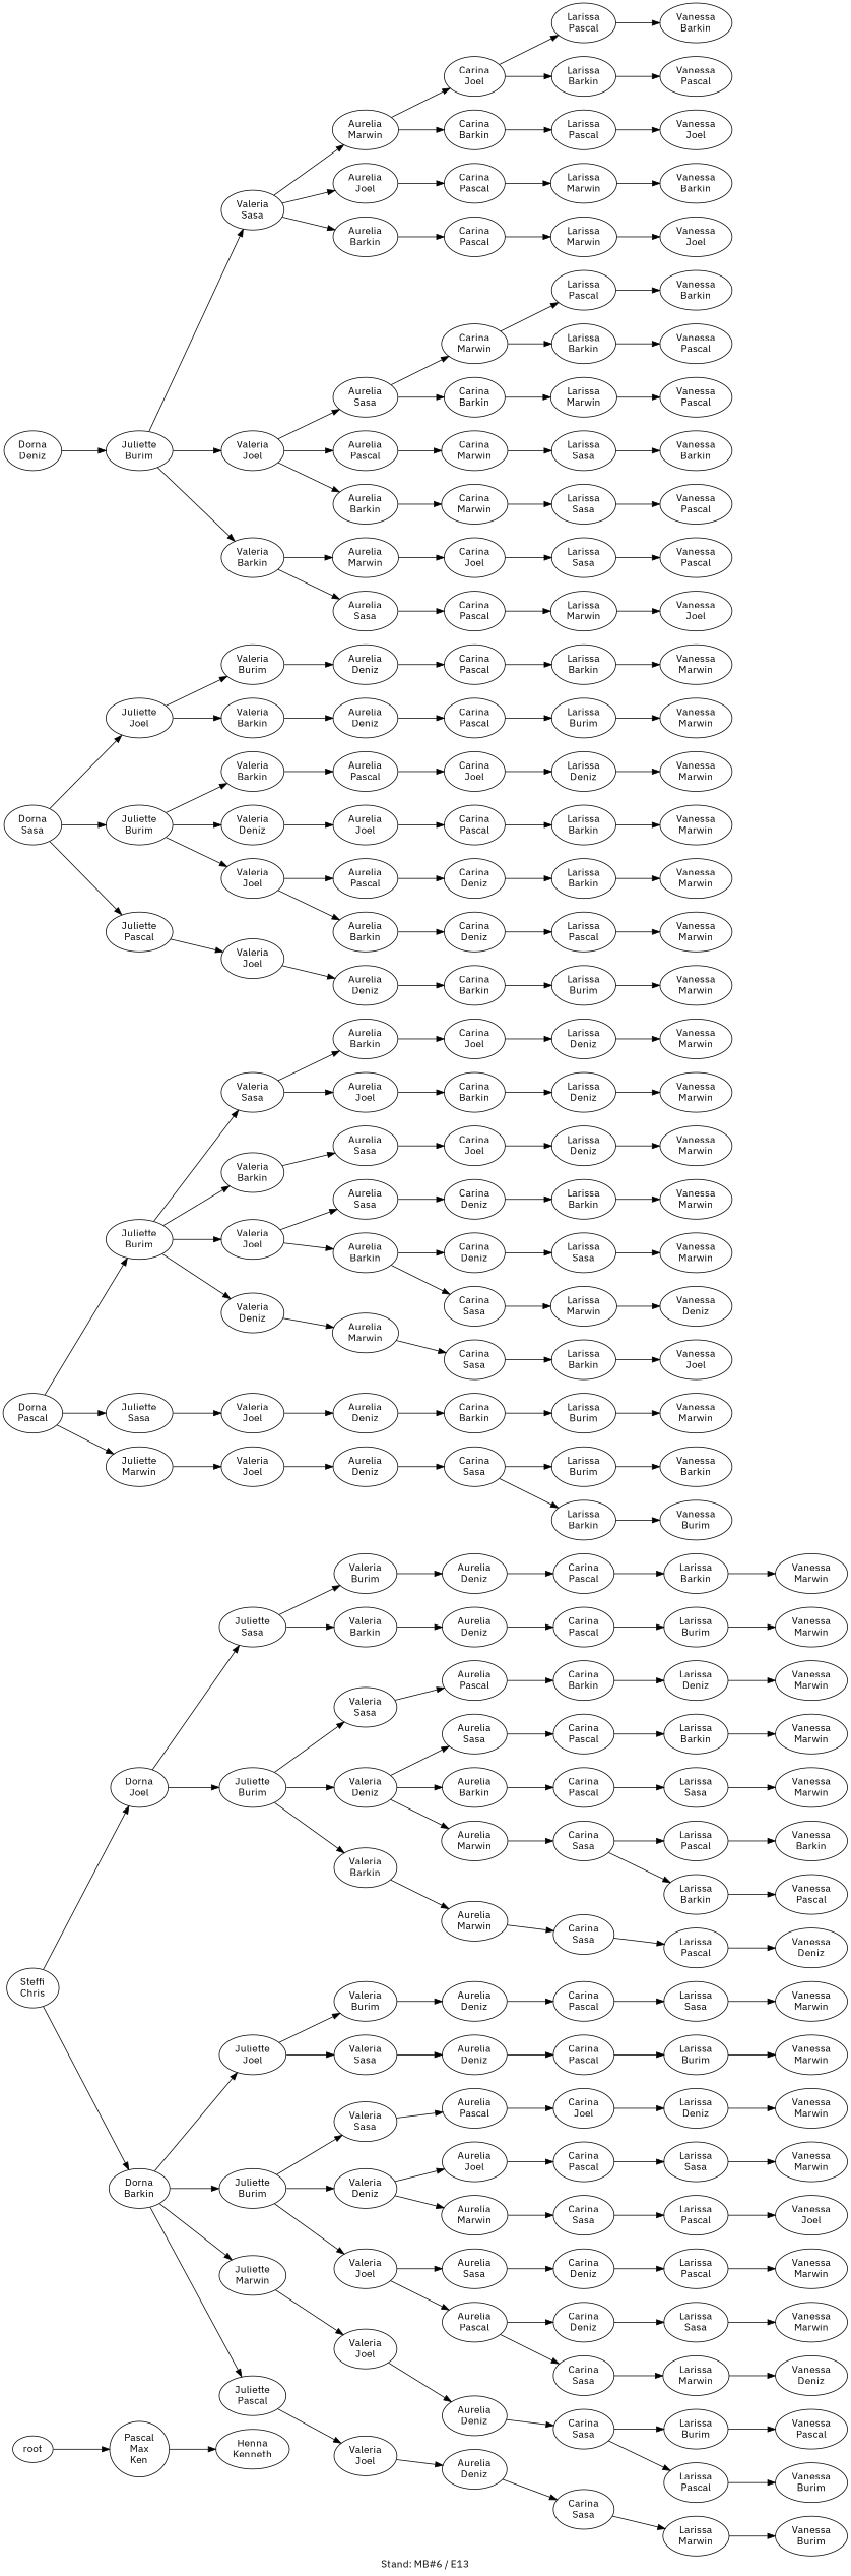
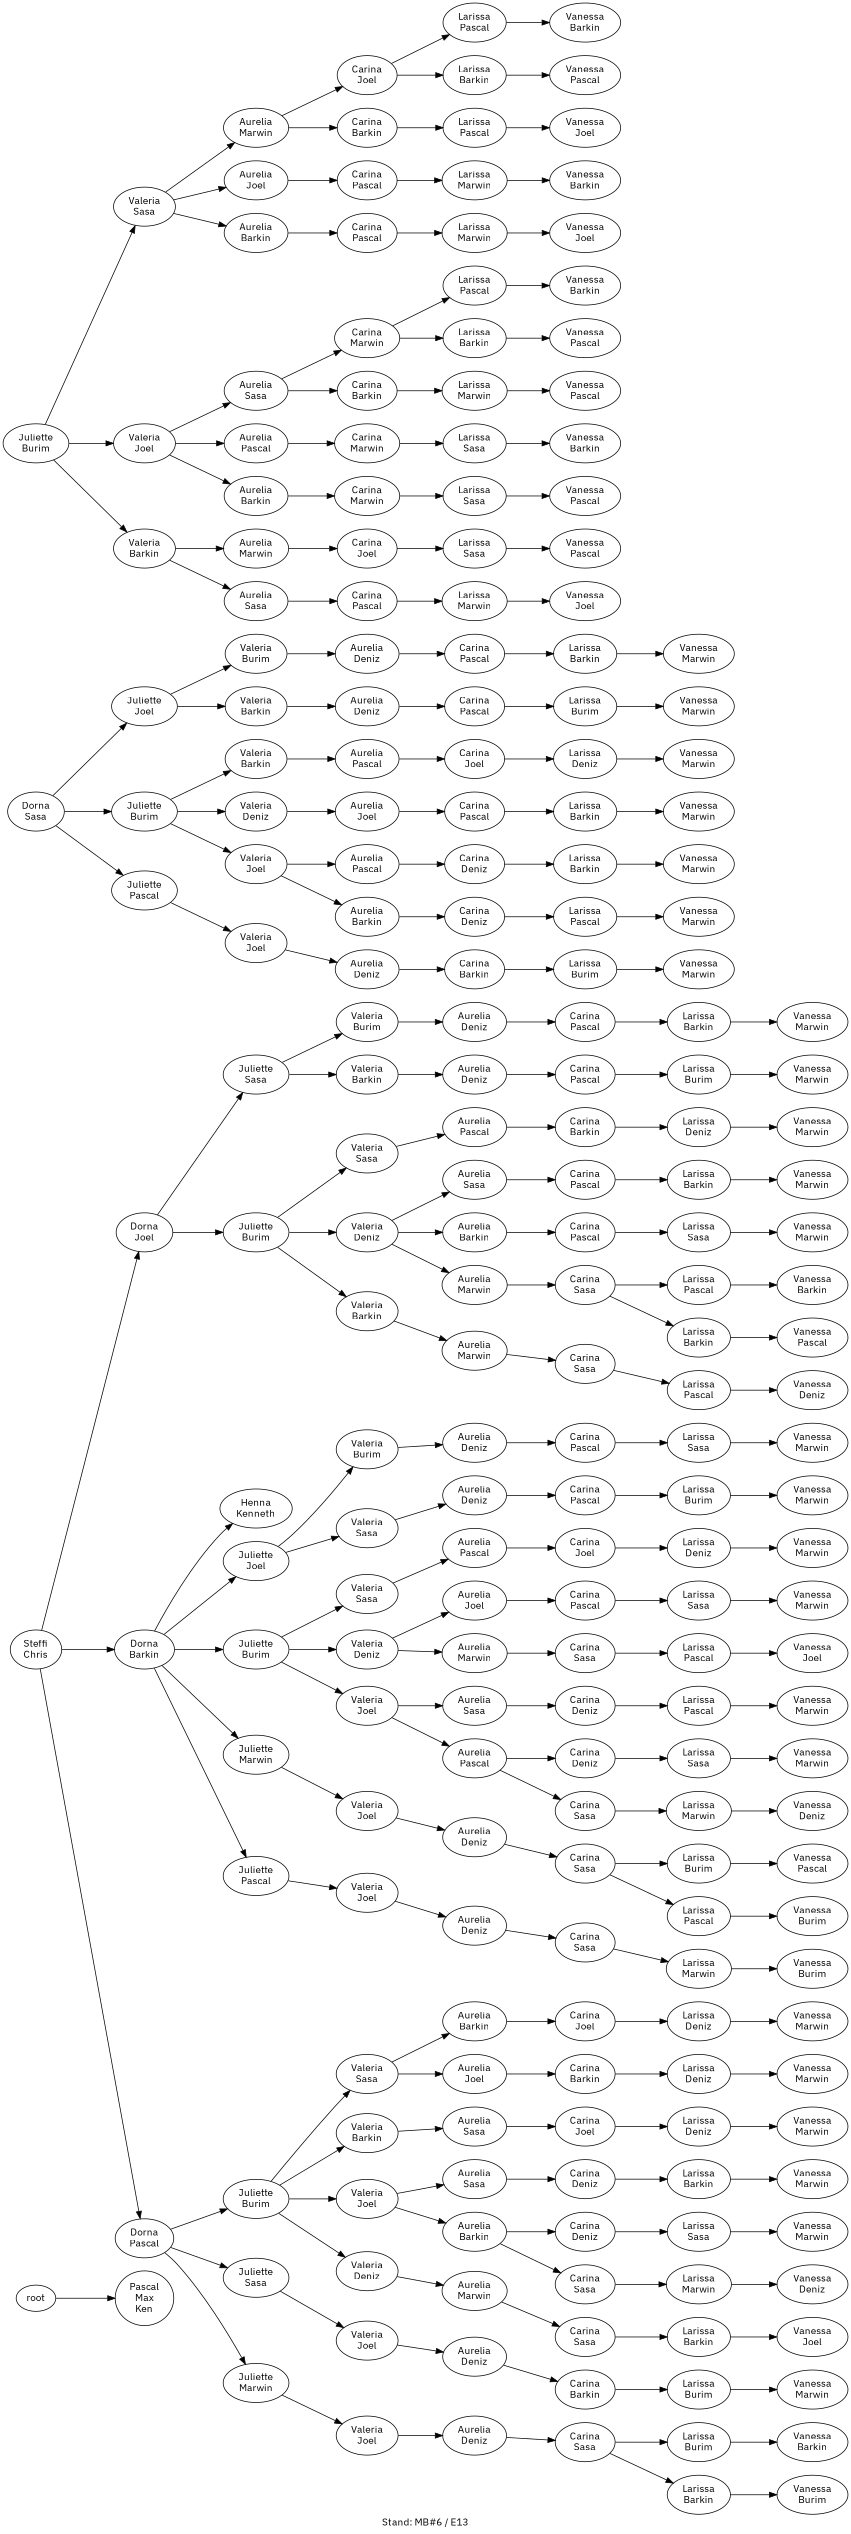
  digraph {
    fontname="IBM Plex Sans"
    label="Stand: MB#6 / E13"
    labelloc=b
    rankdir=LR
    ranksep=0.8
    node [fontname="IBM Plex Sans"]
    edge [fontname="IBM Plex Sans"]
    n1 [label="Pascal\nMax\nKen"]
    n2 [label="Henna\nKenneth"]
    root
    n4 [label="Steffi\nChris"]
    n5 [label="Dorna\nJoel"]
    n6 [label="Dorna\nBarkin"]
    n7 [label="Dorna\nPascal"]
    n8 [label="Dorna\nSasa"]
    n9 [label="Juliette\nJoel"]
    n10 [label="Juliette\nBurim"]
    n11 [label="Juliette\nPascal"]
    n12 [label="Juliette\nSasa"]
    n13 [label="Juliette\nBurim"]
    n14 [label="Juliette\nJoel"]
    n15 [label="Juliette\nBurim"]
    n16 [label="Juliette\nMarwin"]
    n17 [label="Juliette\nPascal"]
    n18 [label="Juliette\nBurim"]
    n19 [label="Juliette\nSasa"]
    n20 [label="Juliette\nMarwin"]
-   n21 [label="Dorna\nDeniz"]
    n22 [label="Juliette\nBurim"]
    n23 [label="Valeria\nBurim"]
    n24 [label="Valeria\nBarkin"]
    n25 [label="Valeria\nBarkin"]
    n26 [label="Valeria\nDeniz"]
    n27 [label="Valeria\nJoel"]
    n28 [label="Valeria\nJoel"]
    n29 [label="Aurelia\nDeniz"]
    n30 [label="Aurelia\nDeniz"]
    n31 [label="Carina\nPascal"]
    n32 [label="Larissa\nBarkin"]
    n33 [label="Vanessa\nMarwin"]
    n34 [label="Valeria\nBurim"]
    n35 [label="Valeria\nBarkin"]
    n36 [label="Valeria\nSasa"]
    n37 [label="Valeria\nDeniz"]
    n38 [label="Valeria\nBarkin"]
    n39 [label="Aurelia\nDeniz"]
    n40 [label="Aurelia\nDeniz"]
    n41 [label="Carina\nPascal"]
    n42 [label="Larissa\nBarkin"]
    n43 [label="Vanessa\nMarwin"]
    n44 [label="Valeria\nBurim"]
    n45 [label="Valeria\nSasa"]
    n46 [label="Valeria\nSasa"]
    n47 [label="Valeria\nDeniz"]
    n48 [label="Valeria\nJoel"]
    n49 [label="Valeria\nJoel"]
    n50 [label="Valeria\nJoel"]
    n51 [label="Aurelia\nDeniz"]
    n52 [label="Aurelia\nDeniz"]
    n53 [label="Carina\nPascal"]
    n54 [label="Larissa\nSasa"]
    n55 [label="Vanessa\nMarwin"]
    n56 [label="Aurelia\nPascal"]
    n57 [label="Aurelia\nJoel"]
    n58 [label="Aurelia\nMarwin"]
    n59 [label="Aurelia\nSasa"]
    n60 [label="Aurelia\nPascal"]
    n61 [label="Carina\nJoel"]
    n62 [label="Larissa\nDeniz"]
    n63 [label="Vanessa\nMarwin"]
    n64 [label="Valeria\nSasa"]
    n65 [label="Valeria\nBarkin"]
    n66 [label="Valeria\nJoel"]
    n67 [label="Valeria\nDeniz"]
    n68 [label="Valeria\nJoel"]
    n69 [label="Valeria\nJoel"]
    n70 [label="Aurelia\nBarkin"]
    n71 [label="Aurelia\nJoel"]
    n72 [label="Aurelia\nSasa"]
    n73 [label="Aurelia\nSasa"]
    n74 [label="Aurelia\nBarkin"]
    n75 [label="Aurelia\nMarwin"]
    n76 [label="Carina\nJoel"]
    n77 [label="Carina\nBarkin"]
    n78 [label="Larissa\nDeniz"]
    n79 [label="Vanessa\nMarwin"]
    n80 [label="Larissa\nDeniz"]
    n81 [label="Vanessa\nMarwin"]
    n82 [label="Aurelia\nPascal"]
    n83 [label="Aurelia\nSasa"]
    n84 [label="Aurelia\nBarkin"]
    n85 [label="Aurelia\nMarwin"]
    n86 [label="Aurelia\nMarwin"]
    n87 [label="Carina\nBarkin"]
    n88 [label="Larissa\nDeniz"]
    n89 [label="Vanessa\nMarwin"]
    n90 [label="Carina\nPascal"]
    n91 [label="Larissa\nBurim"]
    n92 [label="Vanessa\nMarwin"]
    n93 [label="Carina\nPascal"]
    n94 [label="Larissa\nBurim"]
    n95 [label="Vanessa\nMarwin"]
    n96 [label="Carina\nPascal"]
    n97 [label="Larissa\nBurim"]
    n98 [label="Vanessa\nMarwin"]
    n99 [label="Aurelia\nPascal"]
    n100 [label="Aurelia\nJoel"]
    n101 [label="Aurelia\nPascal"]
    n102 [label="Aurelia\nBarkin"]
    n103 [label="Carina\nJoel"]
    n104 [label="Larissa\nDeniz"]
    n105 [label="Vanessa\nMarwin"]
    n106 [label="Carina\nJoel"]
    n107 [label="Larissa\nDeniz"]
    n108 [label="Vanessa\nMarwin"]
    n109 [label="Carina\nPascal"]
    n110 [label="Larissa\nBarkin"]
    n111 [label="Vanessa\nMarwin"]
    n112 [label="Carina\nPascal"]
    n113 [label="Carina\nPascal"]
    n114 [label="Carina\nSasa"]
    n115 [label="Larissa\nBarkin"]
    n116 [label="Vanessa\nMarwin"]
    n117 [label="Larissa\nSasa"]
    n118 [label="Vanessa\nMarwin"]
    n119 [label="Carina\nPascal"]
    n120 [label="Carina\nSasa"]
    n121 [label="Larissa\nSasa"]
    n122 [label="Vanessa\nMarwin"]
    n123 [label="Carina\nDeniz"]
    n124 [label="Carina\nDeniz"]
    n125 [label="Carina\nSasa"]
    n126 [label="Larissa\nBarkin"]
    n127 [label="Vanessa\nMarwin"]
    n128 [label="Carina\nDeniz"]
    n129 [label="Carina\nDeniz"]
    n130 [label="Larissa\nBarkin"]
    n131 [label="Vanessa\nMarwin"]
    n132 [label="Aurelia\nDeniz"]
    n133 [label="Carina\nBarkin"]
    n134 [label="Larissa\nBurim"]
    n135 [label="Vanessa\nMarwin"]
    n136 [label="Aurelia\nDeniz"]
    n137 [label="Carina\nBarkin"]
    n138 [label="Larissa\nBurim"]
    n139 [label="Vanessa\nMarwin"]
    n140 [label="Larissa\nPascal"]
    n141 [label="Vanessa\nMarwin"]
    n142 [label="Carina\nDeniz"]
    n143 [label="Carina\nDeniz"]
    n144 [label="Carina\nSasa"]
    n145 [label="Larissa\nPascal"]
    n146 [label="Vanessa\nMarwin"]
    n147 [label="Larissa\nSasa"]
    n148 [label="Larissa\nMarwin"]
    n149 [label="Vanessa\nMarwin"]
    n150 [label="Larissa\nSasa"]
    n151 [label="Larissa\nMarwin"]
    n152 [label="Vanessa\nMarwin"]
    n153 [label="Valeria\nSasa"]
    n154 [label="Valeria\nJoel"]
    n155 [label="Valeria\nBarkin"]
    n156 [label="Aurelia\nMarwin"]
    n157 [label="Aurelia\nJoel"]
    n158 [label="Aurelia\nBarkin"]
    n159 [label="Aurelia\nSasa"]
    n160 [label="Aurelia\nPascal"]
    n161 [label="Aurelia\nBarkin"]
    n162 [label="Aurelia\nMarwin"]
    n163 [label="Aurelia\nSasa"]
    n164 [label="Carina\nJoel"]
    n165 [label="Carina\nBarkin"]
    n166 [label="Carina\nPascal"]
    n167 [label="Carina\nPascal"]
    n168 [label="Larissa\nPascal"]
    n169 [label="Larissa\nBarkin"]
    n170 [label="Larissa\nPascal"]
    n171 [label="Vanessa\nBarkin"]
    n172 [label="Vanessa\nPascal"]
    n173 [label="Larissa\nMarwin"]
    n174 [label="Vanessa\nBarkin"]
    n175 [label="Larissa\nPascal"]
    n176 [label="Larissa\nBarkin"]
    n177 [label="Vanessa\nBarkin"]
    n178 [label="Vanessa\nPascal"]
    n179 [label="Aurelia\nDeniz"]
    n180 [label="Carina\nSasa"]
    n181 [label="Larissa\nBurim"]
    n182 [label="Larissa\nBarkin"]
    n183 [label="Vanessa\nBarkin"]
    n184 [label="Vanessa\nBurim"]
    n185 [label="Carina\nMarwin"]
    n186 [label="Carina\nBarkin"]
    n187 [label="Carina\nMarwin"]
    n188 [label="Carina\nMarwin"]
    n189 [label="Larissa\nPascal"]
    n190 [label="Larissa\nBarkin"]
    n191 [label="Larissa\nMarwin"]
    n192 [label="Vanessa\nBarkin"]
    n193 [label="Vanessa\nPascal"]
    n194 [label="Larissa\nSasa"]
    n195 [label="Vanessa\nBarkin"]
    n196 [label="Carina\nJoel"]
    n197 [label="Carina\nPascal"]
    n198 [label="Larissa\nSasa"]
    n199 [label="Vanessa\nPascal"]
    n200 [label="Vanessa\nPascal"]
    n201 [label="Aurelia\nDeniz"]
    n202 [label="Carina\nSasa"]
    n203 [label="Larissa\nBurim"]
    n204 [label="Larissa\nPascal"]
    n205 [label="Vanessa\nPascal"]
    n206 [label="Vanessa\nBurim"]
    n207 [label="Larissa\nSasa"]
    n208 [label="Vanessa\nPascal"]
    n209 [label="Aurelia\nDeniz"]
    n210 [label="Carina\nSasa"]
    n211 [label="Larissa\nMarwin"]
    n212 [label="Vanessa\nBurim"]
    n213 [label="Carina\nSasa"]
    n214 [label="Larissa\nPascal"]
    n215 [label="Vanessa\nDeniz"]
    n216 [label="Vanessa\nDeniz"]
    n217 [label="Vanessa\nDeniz"]
    n218 [label="Larissa\nMarwin"]
    n219 [label="Vanessa\nJoel"]
    n220 [label="Vanessa\nJoel"]
    n221 [label="Larissa\nMarwin"]
    n222 [label="Vanessa\nJoel"]
    n223 [label="Larissa\nPascal"]
    n224 [label="Vanessa\nJoel"]
    n225 [label="Carina\nSasa"]
    n226 [label="Larissa\nBarkin"]
    n227 [label="Vanessa\nJoel"]
-   n1 -> n2
+   n6 -> n2
    root -> n1
    n4 -> n5
    n4 -> n6
+   n4 -> n7
    n5 -> n12
    n5 -> n13
    n6 -> n14
    n6 -> n15
    n6 -> n16
    n6 -> n17
    n7 -> n18
    n7 -> n19
    n7 -> n20
    n8 -> n9
    n8 -> n10
    n8 -> n11
    n9 -> n23
    n9 -> n24
    n10 -> n25
    n10 -> n26
    n10 -> n27
    n11 -> n28
    n12 -> n34
    n12 -> n35
    n13 -> n36
    n13 -> n37
    n13 -> n38
    n14 -> n44
    n14 -> n45
    n15 -> n46
    n15 -> n47
    n15 -> n48
    n16 -> n49
    n17 -> n50
    n18 -> n64
    n18 -> n65
    n18 -> n66
    n18 -> n67
    n19 -> n68
    n20 -> n69
-   n21 -> n22
    n22 -> n153
    n22 -> n154
    n22 -> n155
    n23 -> n29
    n24 -> n30
    n25 -> n99
    n26 -> n100
    n27 -> n101
    n27 -> n102
    n28 -> n136
    n29 -> n31
    n30 -> n96
    n31 -> n32
    n32 -> n33
    n34 -> n39
    n35 -> n40
    n36 -> n82
    n37 -> n83
    n37 -> n84
    n37 -> n85
    n38 -> n86
    n39 -> n41
    n40 -> n93
    n41 -> n42
    n42 -> n43
    n44 -> n51
    n45 -> n52
    n46 -> n56
    n47 -> n57
    n47 -> n58
    n48 -> n59
    n48 -> n60
    n49 -> n201
    n50 -> n209
    n51 -> n53
    n52 -> n90
    n53 -> n54
    n54 -> n55
    n56 -> n61
    n57 -> n119
    n58 -> n120
    n59 -> n142
    n60 -> n143
    n60 -> n144
    n61 -> n62
    n62 -> n63
    n64 -> n70
    n64 -> n71
    n65 -> n72
    n66 -> n73
    n66 -> n74
    n67 -> n75
    n68 -> n132
    n69 -> n179
    n70 -> n76
    n71 -> n77
    n72 -> n106
    n73 -> n123
    n74 -> n124
    n74 -> n125
    n75 -> n225
    n76 -> n78
    n77 -> n80
    n78 -> n79
    n80 -> n81
    n82 -> n87
    n83 -> n112
    n84 -> n113
    n85 -> n114
    n86 -> n213
    n87 -> n88
    n88 -> n89
    n90 -> n91
    n91 -> n92
    n93 -> n94
    n94 -> n95
    n96 -> n97
    n97 -> n98
    n99 -> n103
    n100 -> n109
    n101 -> n128
    n102 -> n129
    n103 -> n104
    n104 -> n105
    n106 -> n107
    n107 -> n108
    n109 -> n110
    n110 -> n111
    n112 -> n115
    n113 -> n117
    n114 -> n175
    n114 -> n176
    n115 -> n116
    n117 -> n118
    n119 -> n121
    n120 -> n223
    n121 -> n122
    n123 -> n126
    n124 -> n150
    n125 -> n151
    n126 -> n127
    n128 -> n130
    n129 -> n140
    n130 -> n131
    n132 -> n133
    n133 -> n134
    n134 -> n135
    n136 -> n137
    n137 -> n138
    n138 -> n139
    n140 -> n141
    n142 -> n145
    n143 -> n147
    n144 -> n148
    n145 -> n146
    n147 -> n149
    n148 -> n217
    n150 -> n152
    n151 -> n216
    n153 -> n156
    n153 -> n157
    n153 -> n158
    n154 -> n159
    n154 -> n160
    n154 -> n161
    n155 -> n162
    n155 -> n163
    n156 -> n164
    n156 -> n165
    n157 -> n166
    n158 -> n167
    n159 -> n185
    n159 -> n186
    n160 -> n187
    n161 -> n188
    n162 -> n196
    n163 -> n197
    n164 -> n168
    n164 -> n169
    n165 -> n170
    n166 -> n173
    n167 -> n218
    n168 -> n171
    n169 -> n172
    n170 -> n220
    n173 -> n174
    n175 -> n177
    n176 -> n178
    n179 -> n180
    n180 -> n181
    n180 -> n182
    n181 -> n183
    n182 -> n184
    n185 -> n189
    n185 -> n190
    n186 -> n191
    n187 -> n194
    n188 -> n207
    n189 -> n192
    n190 -> n193
    n191 -> n200
    n194 -> n195
    n196 -> n198
    n197 -> n221
    n198 -> n199
    n201 -> n202
    n202 -> n203
    n202 -> n204
    n203 -> n205
    n204 -> n206
    n207 -> n208
    n209 -> n210
    n210 -> n211
    n211 -> n212
    n213 -> n214
    n214 -> n215
    n218 -> n219
    n221 -> n222
    n223 -> n224
    n225 -> n226
    n226 -> n227
  }
